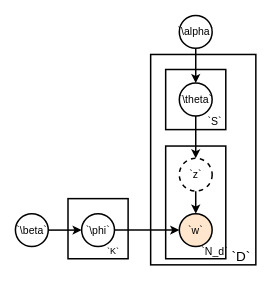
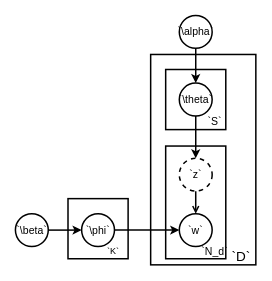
  <mxCell id="0" />
  <mxCell id="1" parent="0" />
  <mxCell id="2" value="" style="rounded=0;whiteSpace=wrap;html=1;strokeWidth=2;" vertex="1" parent="1"><mxGeometry x="200.01" y="72" width="139.99" height="280" as="geometry" /></mxCell>
  <mxCell id="3" value="" style="rounded=0;whiteSpace=wrap;html=1;strokeWidth=2;" vertex="1" parent="1"><mxGeometry x="220" y="193.88" width="80" height="150" as="geometry" /></mxCell>
  <mxCell id="4" value="" style="rounded=0;whiteSpace=wrap;html=1;strokeWidth=2;" parent="1" vertex="1"><mxGeometry x="220" y="92" width="80" height="80" as="geometry" /></mxCell>
  <mxCell id="5" style="edgeStyle=orthogonalEdgeStyle;rounded=0;orthogonalLoop=1;jettySize=auto;html=1;exitX=0.5;exitY=1;exitDx=0;exitDy=0;strokeWidth=2;" parent="1" source="6" target="11" edge="1"><mxGeometry relative="1" as="geometry" /></mxCell>
  <mxCell id="6" value="&lt;font style=&quot;font-size: 14px&quot;&gt;`\theta`&lt;/font&gt;" style="ellipse;whiteSpace=wrap;html=1;aspect=fixed;strokeWidth=2;" parent="1" vertex="1"><mxGeometry x="238.13" y="110.13" width="43.75" height="43.75" as="geometry" /></mxCell>
  <mxCell id="7" value="" style="whiteSpace=wrap;html=1;aspect=fixed;strokeWidth=2;" parent="1" vertex="1"><mxGeometry x="90" y="263.88" width="80" height="80" as="geometry" /></mxCell>
  <mxCell id="8" style="edgeStyle=orthogonalEdgeStyle;rounded=0;orthogonalLoop=1;jettySize=auto;html=1;exitX=0.5;exitY=1;exitDx=0;exitDy=0;strokeWidth=2;" parent="1" source="9" target="6" edge="1"><mxGeometry relative="1" as="geometry" /></mxCell>
  <mxCell id="9" value="&lt;font style=&quot;font-size: 14px&quot;&gt;`\alpha`&lt;/font&gt;" style="ellipse;whiteSpace=wrap;html=1;aspect=fixed;strokeWidth=2;" parent="1" vertex="1"><mxGeometry x="238.13" y="20.13" width="43.75" height="43.75" as="geometry" /></mxCell>
- <mxCell id="10" style="edgeStyle=orthogonalEdgeStyle;rounded=0;orthogonalLoop=1;jettySize=auto;html=1;exitX=0.5;exitY=1;exitDx=0;exitDy=0;strokeWidth=2;" parent="1" source="11" target="12" edge="1"><mxGeometry relative="1" as="geometry" /></mxCell>
+ <mxCell id="10" style="edgeStyle=orthogonalEdgeStyle;rounded=0;orthogonalLoop=1;jettySize=auto;html=1;exitX=0.5;exitY=1;exitDx=0;exitDy=0;strokeWidth=2;endArrow=open;" parent="1" source="11" target="12" edge="1"><mxGeometry relative="1" as="geometry" /></mxCell>
  <mxCell id="11" value="&lt;font style=&quot;font-size: 14px&quot;&gt;`z`&lt;/font&gt;" style="ellipse;whiteSpace=wrap;html=1;aspect=fixed;strokeWidth=2;dashed=1;" parent="1" vertex="1"><mxGeometry x="238.13" y="210.13" width="43.75" height="43.75" as="geometry" /></mxCell>
- <mxCell id="12" value="&lt;font style=&quot;font-size: 14px&quot;&gt;`w`&lt;/font&gt;" style="ellipse;whiteSpace=wrap;html=1;aspect=fixed;strokeWidth=2;fillColor=#ffe6cc;" parent="1" vertex="1"><mxGeometry x="238.13" y="283.88" width="43.75" height="43.75" as="geometry" /></mxCell>
+ <mxCell id="12" value="&lt;font style=&quot;font-size: 14px&quot;&gt;`w`&lt;/font&gt;" style="ellipse;whiteSpace=wrap;html=1;aspect=fixed;strokeWidth=2;" parent="1" vertex="1"><mxGeometry x="238.13" y="283.88" width="43.75" height="43.75" as="geometry" /></mxCell>
  <mxCell id="13" style="edgeStyle=orthogonalEdgeStyle;rounded=0;orthogonalLoop=1;jettySize=auto;html=1;exitX=1;exitY=0.5;exitDx=0;exitDy=0;entryX=0;entryY=0.5;entryDx=0;entryDy=0;strokeWidth=2;" parent="1" source="14" target="16" edge="1"><mxGeometry relative="1" as="geometry" /></mxCell>
  <mxCell id="14" value="&lt;font style=&quot;font-size: 14px&quot;&gt;`\beta`&lt;/font&gt;" style="ellipse;whiteSpace=wrap;html=1;aspect=fixed;strokeWidth=2;" parent="1" vertex="1"><mxGeometry x="20" y="283.88" width="43.75" height="43.75" as="geometry" /></mxCell>
  <mxCell id="15" style="edgeStyle=orthogonalEdgeStyle;rounded=0;orthogonalLoop=1;jettySize=auto;html=1;exitX=1;exitY=0.5;exitDx=0;exitDy=0;entryX=0;entryY=0.5;entryDx=0;entryDy=0;strokeWidth=2;" parent="1" source="16" target="12" edge="1"><mxGeometry relative="1" as="geometry" /></mxCell>
  <mxCell id="16" value="&lt;font style=&quot;font-size: 14px&quot;&gt;`\phi`&lt;/font&gt;" style="ellipse;whiteSpace=wrap;html=1;aspect=fixed;strokeWidth=2;" parent="1" vertex="1"><mxGeometry x="108.13" y="283.88" width="43.75" height="43.75" as="geometry" /></mxCell>
  <mxCell id="17" value="`K`" style="text;html=1;align=center;verticalAlign=middle;resizable=0;points=[];autosize=1;strokeWidth=2;" parent="1" vertex="1"><mxGeometry x="135" y="323.88" width="30" height="20" as="geometry" /></mxCell>
  <mxCell id="18" value="&lt;font style=&quot;font-size: 14px&quot;&gt;`N_d`&lt;/font&gt;" style="text;html=1;align=center;verticalAlign=middle;resizable=0;points=[];autosize=1;strokeWidth=2;" parent="1" vertex="1"><mxGeometry x="260" y="323.88" width="50" height="20" as="geometry" /></mxCell>
  <mxCell id="19" value="&lt;font style=&quot;font-size: 18px&quot;&gt;`D`&lt;/font&gt;" style="text;html=1;align=center;verticalAlign=middle;resizable=0;points=[];autosize=1;strokeWidth=2;" parent="1" vertex="1"><mxGeometry x="300" y="332" width="40" height="20" as="geometry" /></mxCell>
  <mxCell id="20" value="&lt;font style=&quot;font-size: 14px&quot;&gt;`S`&lt;/font&gt;" style="text;html=1;align=center;verticalAlign=middle;resizable=0;points=[];autosize=1;strokeWidth=2;" parent="1" vertex="1"><mxGeometry x="270" y="152" width="30" height="20" as="geometry" /></mxCell>
